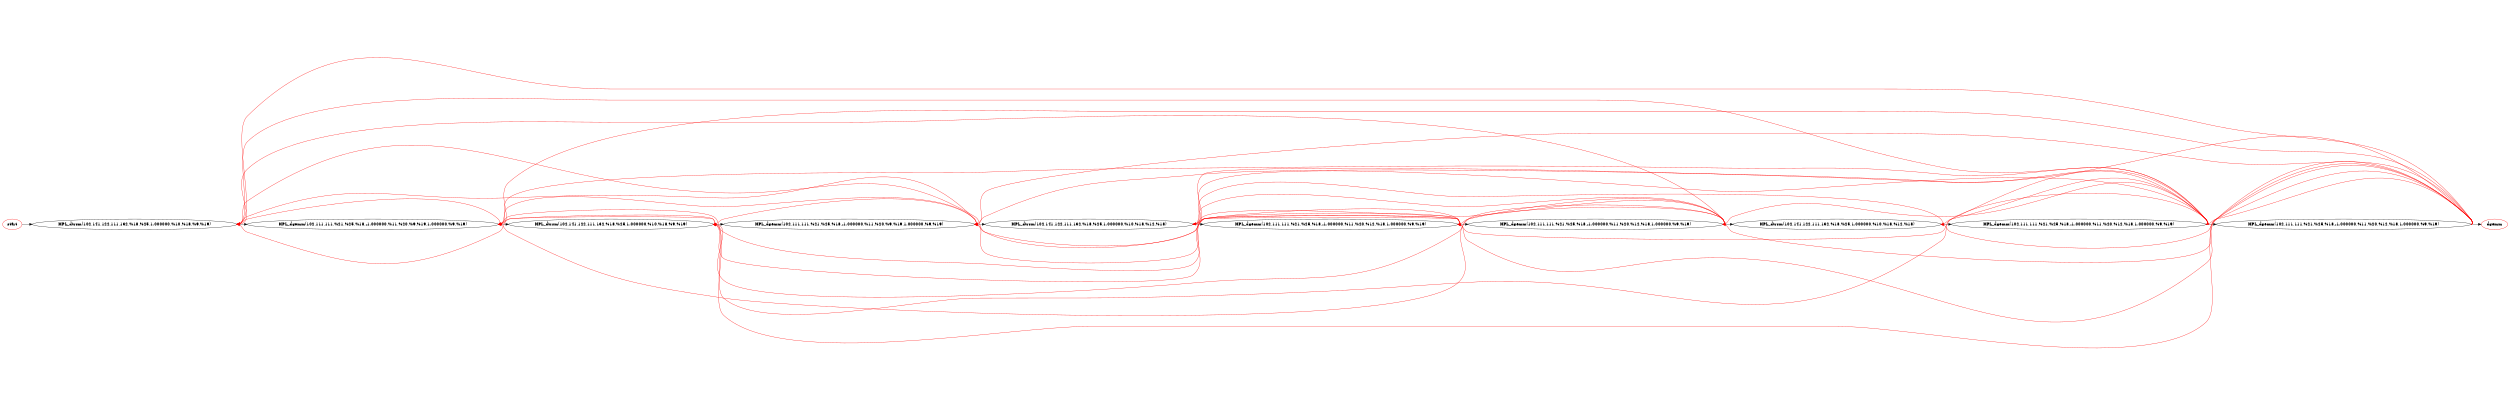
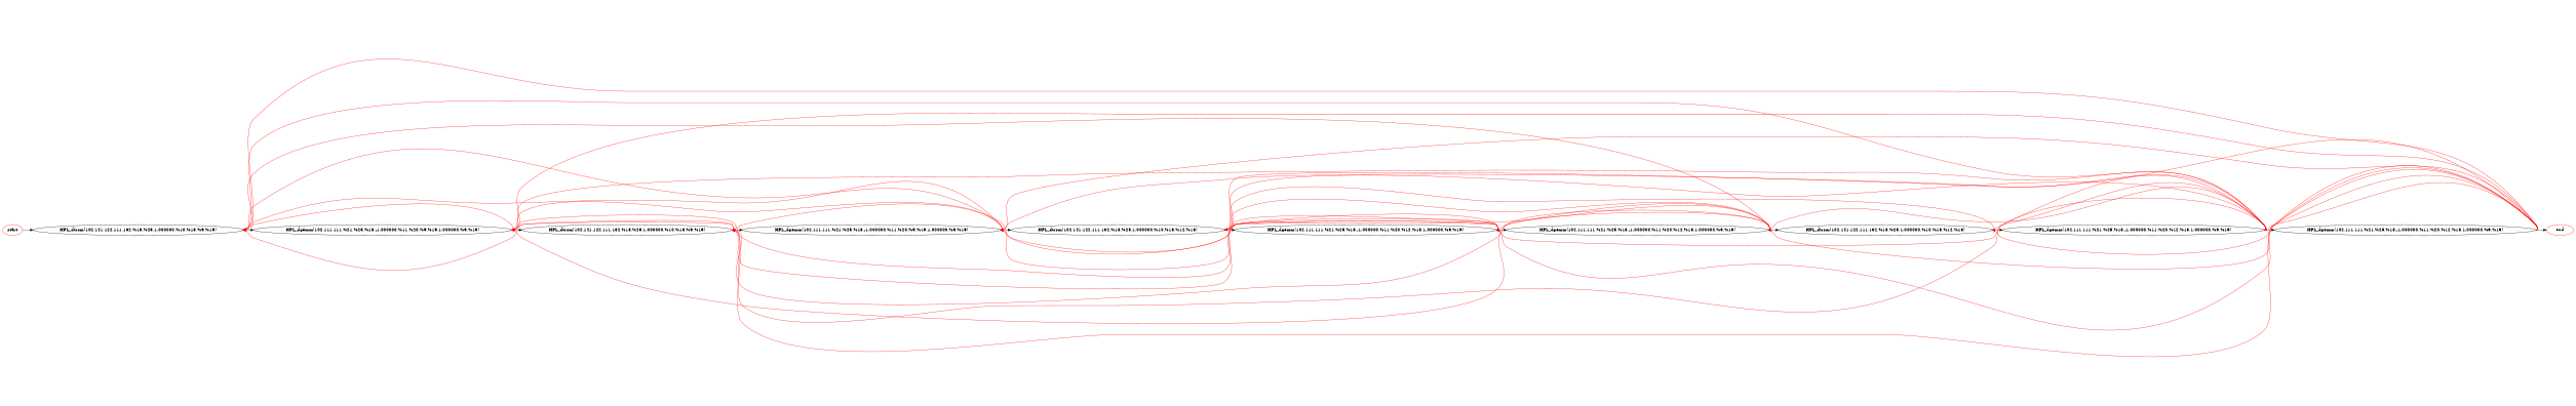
  digraph {
    rankdir=LR
    node [shape=ellipse]
    edge [color=red headport=e tailport=e]
    n1 [color=red label=start]
    n2 [label="HPL_dtrsm(102,141,122,111,132,%18,%25,1.000000,%10,%18,%9,%19)\n"]
-   n3 [color=red label=dgemm]
+   n3 [color=red label=end]
    n4 [label="HPL_dgemm(102,111,111,%21,%25,%18,-1.000000,%11,%20,%9,%19,1.000000,%9,%19)\n"]
    n5 [label="HPL_dtrsm(102,141,122,111,132,%18,%25,1.000000,%10,%18,%9,%19)\n"]
    n6 [label="HPL_dgemm(102,111,111,%21,%25,%18,-1.000000,%11,%20,%9,%19,1.000000,%9,%19)\n"]
    n7 [label="HPL_dtrsm(102,141,122,111,132,%18,%25,1.000000,%10,%18,%12,%18)\n"]
    n8 [label="HPL_dgemm(102,111,111,%21,%25,%18,-1.000000,%11,%20,%12,%18,1.000000,%9,%19)\n"]
    n9 [label="HPL_dgemm(102,111,111,%21,%25,%18,-1.000000,%11,%20,%12,%18,1.000000,%9,%19)\n"]
    n10 [label="HPL_dtrsm(102,141,122,111,132,%18,%25,1.000000,%10,%18,%12,%18)\n"]
    n11 [label="HPL_dgemm(102,111,111,%21,%25,%18,-1.000000,%11,%20,%12,%18,1.000000,%9,%19)\n"]
    n12 [label="HPL_dgemm(102,111,111,%21,%25,%18,-1.000000,%11,%20,%12,%18,1.000000,%9,%19)\n"]
    n1 -> n2 [weight=100 color="" headport="" tailport=""]
    n2 -> n4 [weight=100 color="" headport="" tailport=""]
    n4 -> n2
    n4 -> n5 [weight=100 color="" headport="" tailport=""]
    n5 -> n2
    n5 -> n4
    n5 -> n6 [weight=100 color="" headport="" tailport=""]
    n6 -> n2
    n6 -> n4
    n6 -> n5
    n6 -> n7 [weight=100 color="" headport="" tailport=""]
    n7 -> n8 [weight=100 color="" headport="" tailport=""]
    n8 -> n2
    n8 -> n4
    n8 -> n5
    n8 -> n6
    n8 -> n7
    n8 -> n9 [weight=100 color="" headport="" tailport=""]
    n9 -> n2
    n9 -> n4
    n9 -> n5
    n9 -> n6
    n9 -> n7
    n9 -> n8
    n9 -> n10 [weight=100 color="" headport="" tailport=""]
    n10 -> n7
    n10 -> n11 [weight=100 color="" headport="" tailport=""]
    n11 -> n2
    n11 -> n4
    n11 -> n5
    n11 -> n6
    n11 -> n7
    n11 -> n8
    n11 -> n9
    n11 -> n10
    n11 -> n12 [weight=100 color="" headport="" tailport=""]
    n12 -> n2
    n12 -> n3 [weight=100 color="" headport="" tailport=""]
    n12 -> n4
    n12 -> n5
    n12 -> n6
    n12 -> n7
    n12 -> n8
    n12 -> n9
    n12 -> n10
    n12 -> n11
  }
